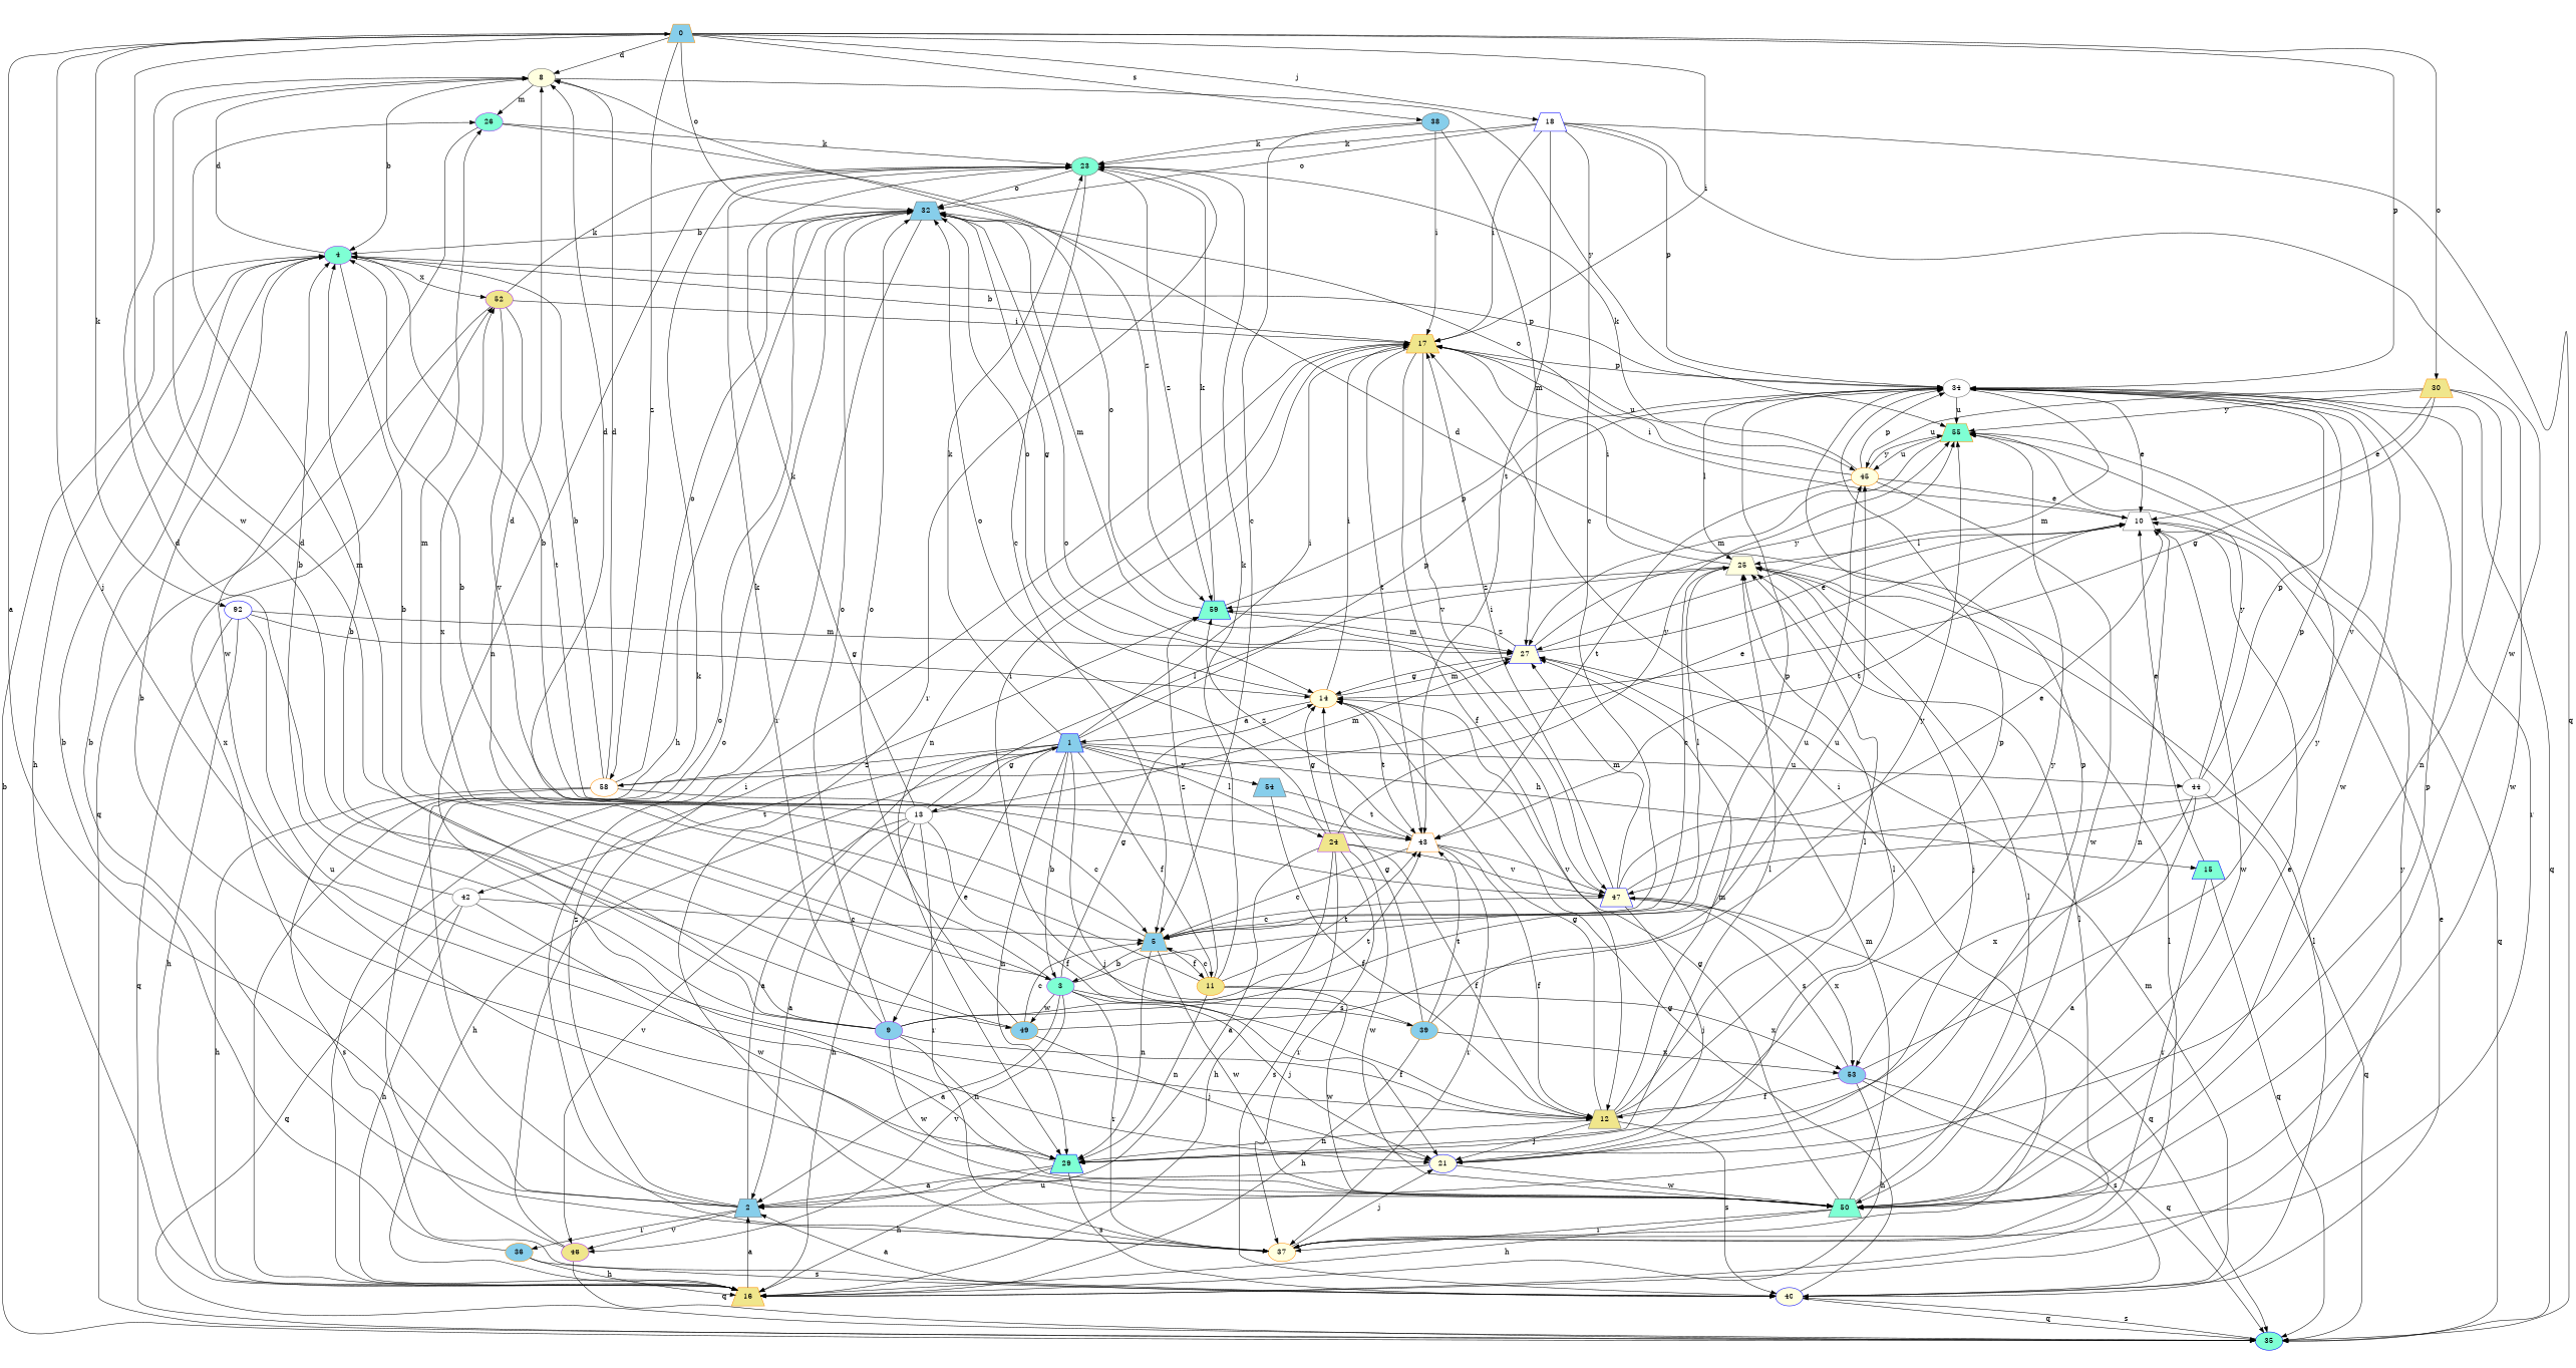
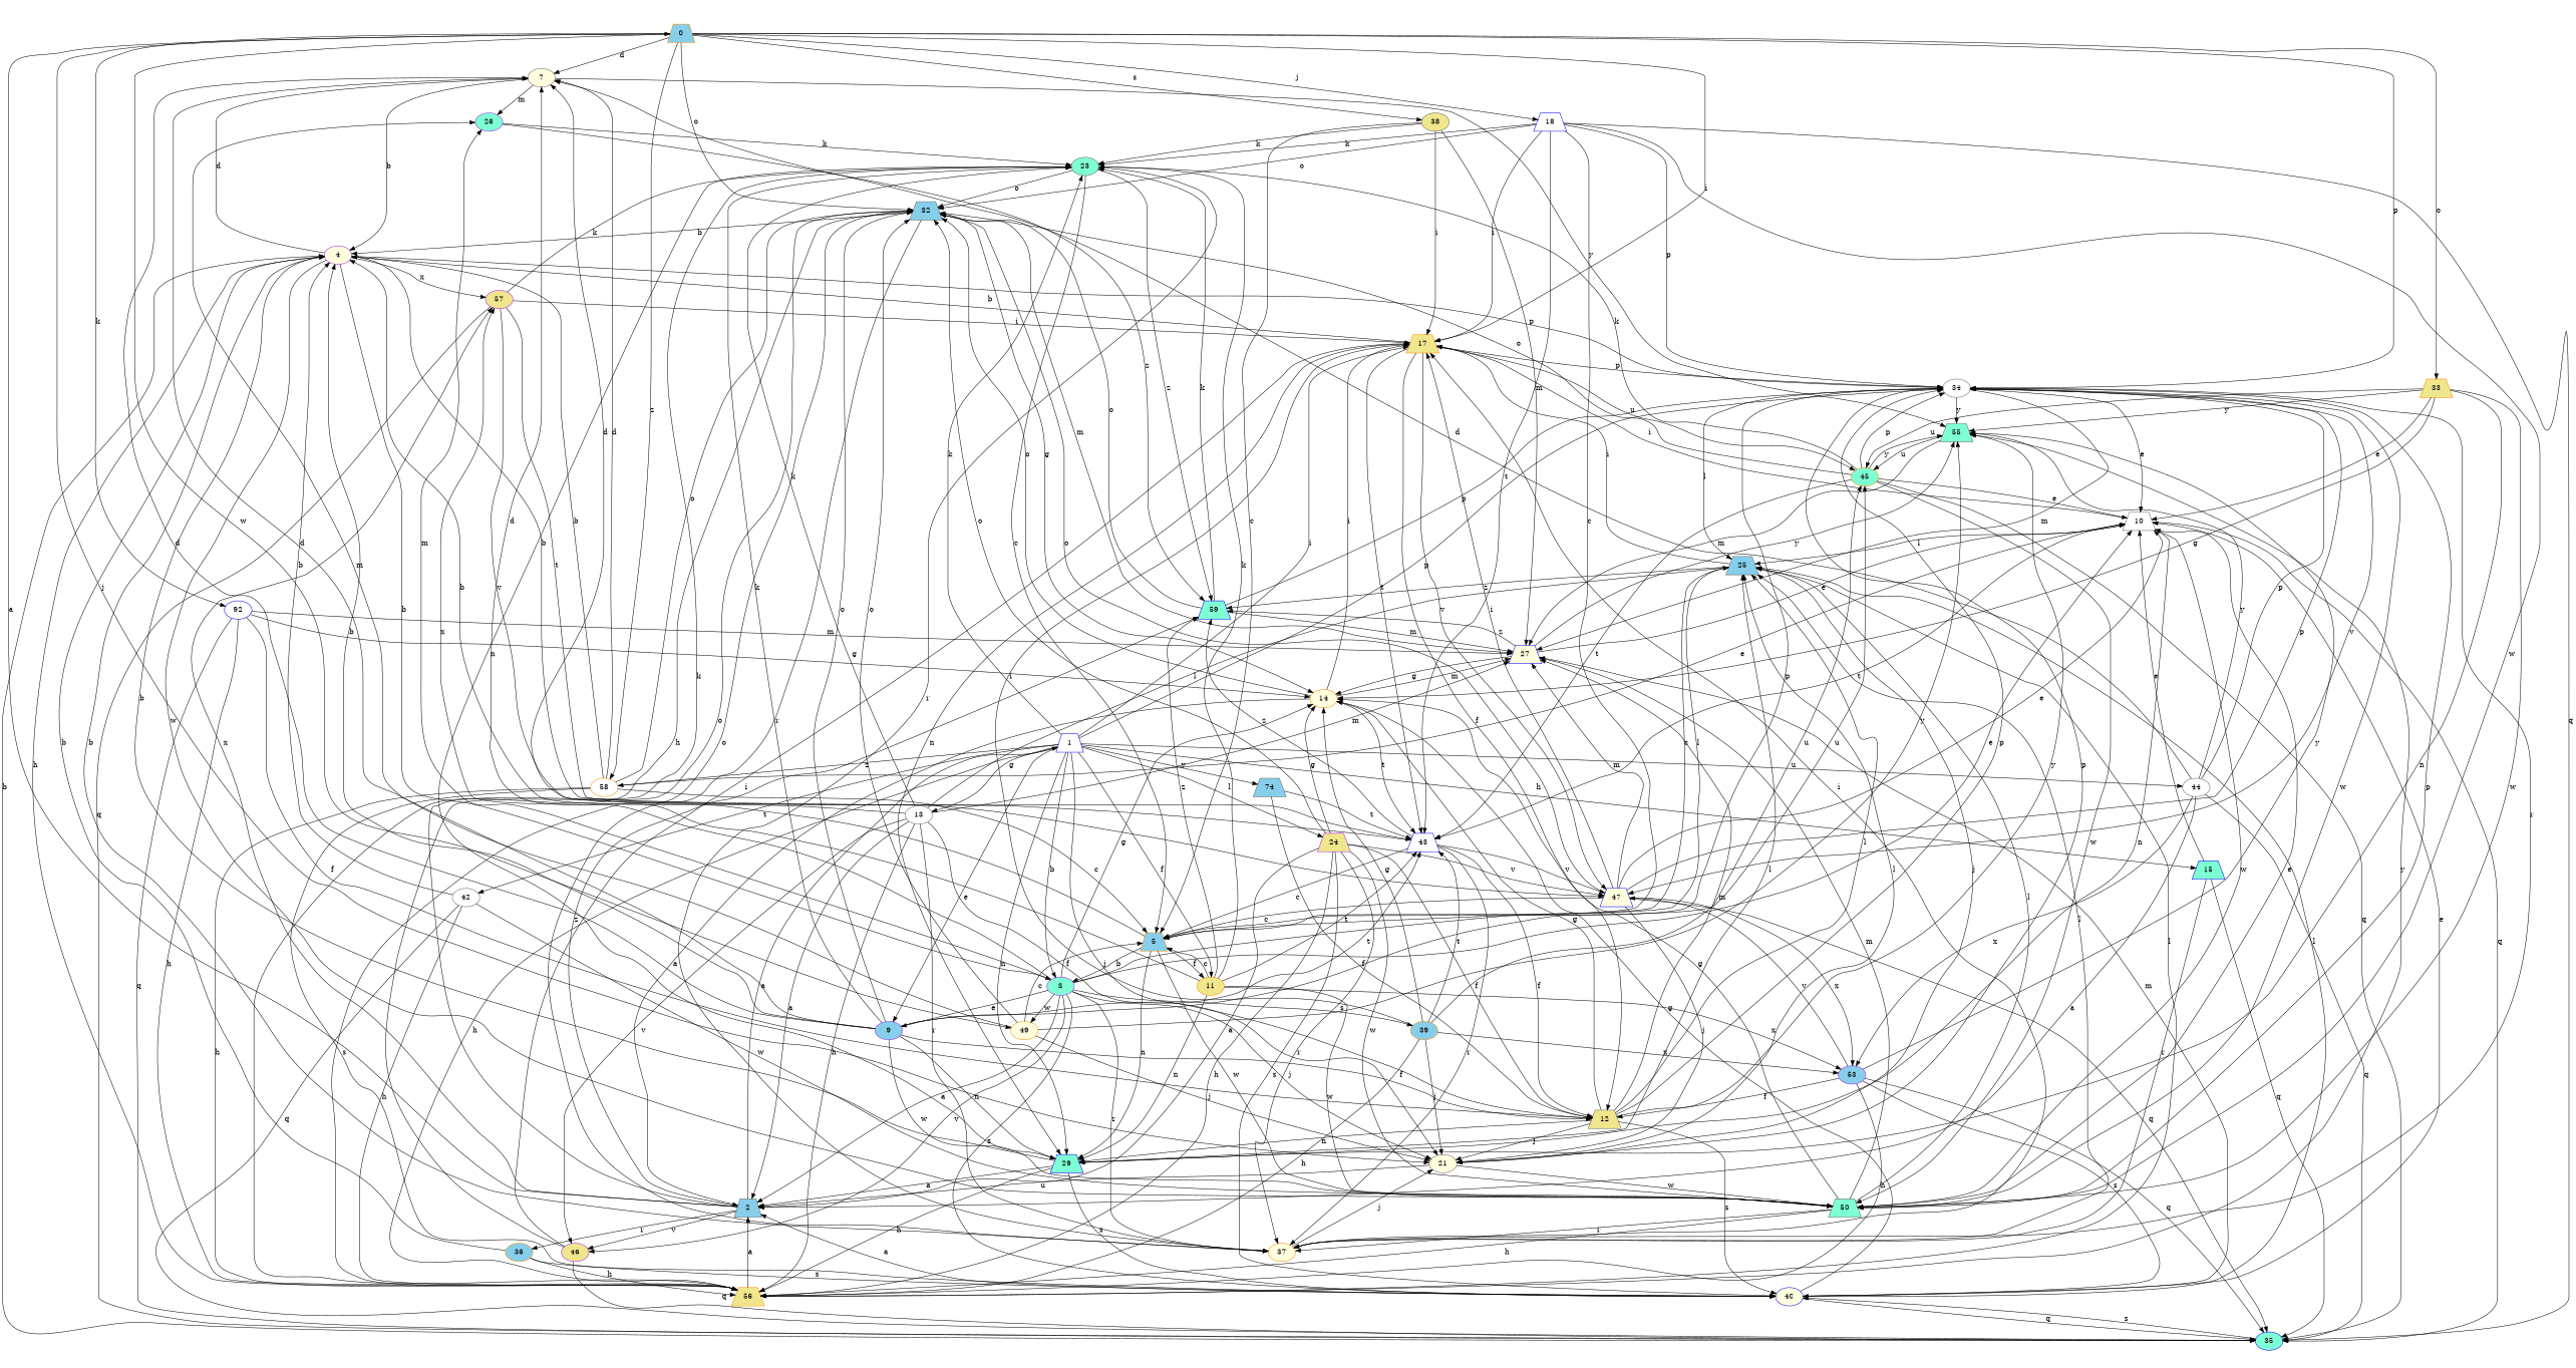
  strict digraph {
    node [color=gray40 fillcolor=skyblue shape=ellipse style=filled]
    0 [color=darkorange shape=trapezium]
-   8 [fillcolor=lightyellow]
+   8 [fillcolor=lightyellow label=7]
    17 [color=darkorange fillcolor=khaki shape=trapezium]
    18 [color=blue fillcolor=white shape=trapezium]
-   21 [color=blue fillcolor=lightyellow]
+   21 [fillcolor=lightyellow]
    n6 [color=blue fillcolor=white label=92]
-   30 [color=darkorange fillcolor=khaki shape=trapezium]
+   30 [color=darkorange fillcolor=khaki shape=trapezium label=33]
    32 [shape=trapezium]
    34 [fillcolor=white]
-   38
-   49 [color=darkorange]
+   38 [fillcolor=khaki]
+   49 [color=darkorange fillcolor=lightyellow]
    58 [color=darkorange fillcolor=white]
    26 [color=purple fillcolor=aquamarine]
-   4 [color=purple fillcolor=aquamarine]
-   55 [color=darkorange fillcolor=aquamarine shape=trapezium]
+   4 [color=purple fillcolor=lightyellow]
+   55 [fillcolor=aquamarine shape=trapezium]
    29 [color=blue fillcolor=aquamarine shape=trapezium]
    12 [fillcolor=khaki shape=trapezium]
-   43 [color=darkorange fillcolor=white shape=trapezium]
-   45 [color=darkorange fillcolor=lightyellow]
+   43 [color=blue fillcolor=white shape=trapezium]
+   45 [color=darkorange fillcolor=aquamarine]
    47 [color=blue fillcolor=lightyellow shape=trapezium]
    23 [fillcolor=aquamarine]
    50 [fillcolor=aquamarine shape=trapezium]
    5 [color=darkorange shape=trapezium]
    35 [color=blue fillcolor=aquamarine]
    2 [shape=trapezium]
-   25 [fillcolor=lightyellow shape=trapezium]
-   16 [color=darkorange fillcolor=khaki shape=trapezium]
+   25 [shape=trapezium]
+   16 [color=darkorange fillcolor=khaki shape=trapezium label=56]
    14 [color=darkorange fillcolor=lightyellow]
    27 [color=blue fillcolor=lightyellow shape=trapezium]
    10 [fillcolor=white shape=trapezium]
    37 [color=darkorange fillcolor=lightyellow]
    40 [color=blue fillcolor=lightyellow]
-   1 [color=blue shape=trapezium]
+   1 [color=blue fillcolor=white shape=trapezium]
    3 [color=purple fillcolor=aquamarine]
    9 [color=purple]
    11 [color=darkorange fillcolor=khaki]
    13 [fillcolor=white]
    15 [color=blue fillcolor=aquamarine shape=trapezium]
    24 [color=purple fillcolor=khaki shape=trapezium]
    42 [fillcolor=white]
    44 [fillcolor=white]
-   54 [shape=trapezium]
+   54 [shape=trapezium label=74]
    46 [color=purple fillcolor=khaki]
-   52 [color=purple fillcolor=khaki]
+   52 [color=purple fillcolor=khaki label=57]
    39 [color=darkorange]
    59 [color=blue fillcolor=aquamarine shape=trapezium]
    53 [color=purple]
    36 [color=darkorange]
    0 -> 8 [label=d]
    0 -> 17 [label=i]
    0 -> 18 [label=j]
    0 -> 21 [label=j]
    0 -> n6 [label=k]
    0 -> 30 [label=o]
    0 -> 32 [label=o]
    0 -> 34 [label=p]
    0 -> 38 [label=s]
    0 -> 49 [label=w]
    0 -> 58 [label=z]
    8 -> 26 [label=m]
    8 -> 4 [label=b]
    8 -> 55 [label=y]
    17 -> 34 [label=p]
    17 -> 4 [label=b]
    17 -> 29 [label=n]
    17 -> 12 [label=f]
    17 -> 43 [label=t]
    17 -> 45 [label=u]
    17 -> 47 [label=v]
    18 -> 17 [label=i]
    18 -> 32 [label=o]
    18 -> 34 [label=p]
    18 -> 43 [label=t]
    18 -> 23 [label=k]
    18 -> 50 [label=w]
    18 -> 5 [label=c]
    18 -> 35 [label=q]
    21 -> 34 [label=p]
    21 -> 50 [label=w]
    21 -> 2 [label=u]
    21 -> 25 [label=l]
-   n6 -> 12 [label=u]
+   n6 -> 12 [label=f]
    n6 -> 35 [label=q]
    n6 -> 16 [label=h]
    n6 -> 14 [label=g]
    n6 -> 27 [label=m]
    30 -> 55 [label=y]
    30 -> 29 [label=n]
    30 -> 45 [label=u]
    30 -> 50 [label=w]
    30 -> 14 [label=g]
    30 -> 10 [label=e]
    32 -> 4 [label=b]
    32 -> 16 [label=h]
    32 -> 14 [label=g]
    32 -> 27 [label=m]
    32 -> 37 [label=r]
-   34 -> 55 [label=u]
+   34 -> 55 [label=y]
    34 -> 47 [label=v]
    34 -> 50 [label=w]
    34 -> 25 [label=l]
    34 -> 27 [label=m]
    34 -> 10 [label=e]
    34 -> 37 [label=r]
    38 -> 17 [label=i]
    38 -> 23 [label=k]
    38 -> 5 [label=c]
    38 -> 27 [label=m]
    49 -> 8 [label=d]
    49 -> 21 [label=j]
    49 -> 32 [label=o]
    49 -> 55 [label=y]
    49 -> 5 [label=c]
    58 -> 8 [label=d]
    58 -> 32 [label=o]
    58 -> 4 [label=b]
    58 -> 5 [label=c]
    58 -> 16 [label=h]
    58 -> 10 [label=e]
    58 -> 40 [label=s]
    26 -> 23 [label=k]
    26 -> 59 [label=z]
    4 -> 8 [label=d]
    4 -> 34 [label=p]
-   26 -> 50 [label=w]
+   4 -> 50 [label=w]
    4 -> 16 [label=h]
    4 -> 3 [label=b]
    4 -> 52 [label=x]
    55 -> 45 [label=u]
    55 -> 27 [label=m]
    29 -> 4 [label=b]
    29 -> 2 [label=a]
    29 -> 25 [label=l]
    29 -> 16 [label=h]
    29 -> 40 [label=s]
    12 -> 21 [label=j]
    12 -> 34 [label=p]
    12 -> 55 [label=y]
    12 -> 29 [label=n]
    12 -> 25 [label=l]
    12 -> 14 [label=g]
    12 -> 27 [label=m]
    12 -> 40 [label=s]
    43 -> 4 [label=b]
    43 -> 12 [label=f]
    43 -> 47 [label=v]
    43 -> 5 [label=c]
    43 -> 37 [label=r]
    43 -> 59 [label=z]
    45 -> 32 [label=o]
    45 -> 34 [label=p]
    45 -> 55 [label=y]
    45 -> 43 [label=t]
    45 -> 23 [label=k]
    45 -> 50 [label=w]
-   34 -> 35 [label=q]
+   45 -> 35 [label=q]
    45 -> 10 [label=e]
    47 -> 17 [label=i]
    47 -> 21 [label=j]
    47 -> 32 [label=o]
    47 -> 34 [label=p]
    47 -> 5 [label=c]
    47 -> 35 [label=q]
    47 -> 27 [label=m]
    47 -> 10 [label=e]
    47 -> 53 [label=x]
    23 -> 32 [label=o]
    23 -> 29 [label=n]
    23 -> 5 [label=c]
    23 -> 37 [label=r]
    23 -> 59 [label=z]
    50 -> 34 [label=p]
    50 -> 25 [label=l]
    50 -> 16 [label=h]
    50 -> 14 [label=g]
    50 -> 27 [label=m]
    50 -> 10 [label=e]
    50 -> 37 [label=r]
    5 -> 4 [label=b]
    5 -> 29 [label=n]
    5 -> 50 [label=w]
    5 -> 25 [label=l]
    5 -> 3 [label=b]
    5 -> 11 [label=f]
    35 -> 4 [label=b]
    35 -> 40 [label=s]
    2 -> 0 [label=a]
    2 -> 23 [label=k]
    2 -> 1 [label=a]
    2 -> 46 [label=v]
    2 -> 52 [label=x]
    2 -> 59 [label=z]
    2 -> 36 [label=r]
    25 -> 17 [label=i]
    25 -> 21 [label=j]
    25 -> 5 [label=c]
    25 -> 59 [label=z]
    16 -> 32 [label=o]
    16 -> 55 [label=y]
    16 -> 2 [label=a]
    16 -> 25 [label=l]
    14 -> 17 [label=i]
    14 -> 32 [label=o]
    14 -> 43 [label=t]
-   14 -> 1 [label=a]
+   14 -> 2 [label=a]
    14 -> 27 [label=m]
    27 -> 55 [label=y]
    27 -> 14 [label=g]
    27 -> 10 [label=e]
    27 -> 59 [label=z]
    10 -> 17 [label=i]
    10 -> 29 [label=n]
    10 -> 43 [label=t]
    10 -> 50 [label=w]
    10 -> 35 [label=q]
    10 -> 25 [label=l]
    37 -> 17 [label=i]
    37 -> 21 [label=j]
    37 -> 4 [label=b]
    37 -> 25 [label=l]
    40 -> 35 [label=q]
    40 -> 2 [label=a]
    40 -> 25 [label=l]
    40 -> 14 [label=g]
    40 -> 27 [label=m]
    40 -> 10 [label=e]
    1 -> 17 [label=i]
    1 -> 21 [label=j]
    1 -> 34 [label=p]
    1 -> 58 [label=z]
    1 -> 29 [label=n]
    1 -> 23 [label=k]
    1 -> 16 [label=h]
    1 -> 3 [label=b]
    1 -> 9 [label=e]
    1 -> 11 [label=f]
    1 -> 13 [label=g]
    1 -> 15 [label=h]
    1 -> 24 [label=l]
    1 -> 42 [label=t]
    1 -> 44 [label=u]
    1 -> 54 [label=y]
    3 -> 21 [label=j]
    3 -> 34 [label=p]
    3 -> 49 [label=w]
    3 -> 26 [label=m]
    3 -> 2 [label=a]
    3 -> 14 [label=g]
+   3 -> 10 [label=e]
    3 -> 37 [label=r]
+   3 -> 40 [label=s]
+   3 -> 9 [label=e]
    3 -> 46 [label=v]
    3 -> 52 [label=x]
    3 -> 39 [label=s]
    9 -> 8 [label=d]
    9 -> 32 [label=o]
    9 -> 26 [label=m]
    9 -> 4 [label=b]
    9 -> 29 [label=n]
    9 -> 12 [label=f]
    9 -> 43 [label=t]
    9 -> 45 [label=u]
    9 -> 23 [label=k]
    9 -> 50 [label=w]
    11 -> 8 [label=d]
    11 -> 29 [label=n]
    11 -> 43 [label=t]
    11 -> 23 [label=k]
    11 -> 50 [label=w]
    11 -> 5 [label=c]
    11 -> 59 [label=z]
    11 -> 53 [label=x]
    13 -> 8 [label=d]
    13 -> 12 [label=f]
    13 -> 23 [label=k]
    13 -> 2 [label=a]
    13 -> 25 [label=l]
    13 -> 16 [label=h]
    13 -> 27 [label=m]
    13 -> 37 [label=r]
    13 -> 46 [label=v]
    15 -> 35 [label=q]
    15 -> 10 [label=e]
    15 -> 37 [label=r]
    24 -> 32 [label=o]
-   24 -> 55 [label=y]
    24 -> 12 [label=f]
    24 -> 47 [label=v]
    24 -> 50 [label=w]
    24 -> 2 [label=a]
    24 -> 16 [label=h]
    24 -> 14 [label=g]
    24 -> 37 [label=r]
    24 -> 40 [label=s]
    42 -> 4 [label=b]
    42 -> 50 [label=w]
-   42 -> 5 [label=c]
    42 -> 35 [label=q]
    42 -> 16 [label=h]
    44 -> 8 [label=d]
    44 -> 34 [label=p]
    44 -> 55 [label=y]
    44 -> 35 [label=q]
    44 -> 2 [label=a]
    44 -> 53 [label=x]
    54 -> 12 [label=f]
    54 -> 43 [label=t]
    46 -> 17 [label=i]
    46 -> 32 [label=o]
    46 -> 35 [label=q]
    52 -> 17 [label=i]
    52 -> 43 [label=t]
    52 -> 47 [label=v]
    52 -> 23 [label=k]
    52 -> 35 [label=q]
    39 -> 17 [label=i]
+   39 -> 21 [label=j]
    39 -> 43 [label=t]
    39 -> 45 [label=u]
    39 -> 16 [label=h]
    39 -> 14 [label=g]
    39 -> 53 [label=x]
    59 -> 32 [label=o]
    59 -> 34 [label=p]
    59 -> 23 [label=k]
    59 -> 27 [label=m]
    53 -> 55 [label=y]
    53 -> 12 [label=f]
-   53 -> 47 [label=s]
+   53 -> 47 [label=v]
    53 -> 35 [label=q]
    53 -> 16 [label=h]
    53 -> 40 [label=s]
    36 -> 4 [label=b]
    36 -> 16 [label=h]
    36 -> 40 [label=s]
  }
